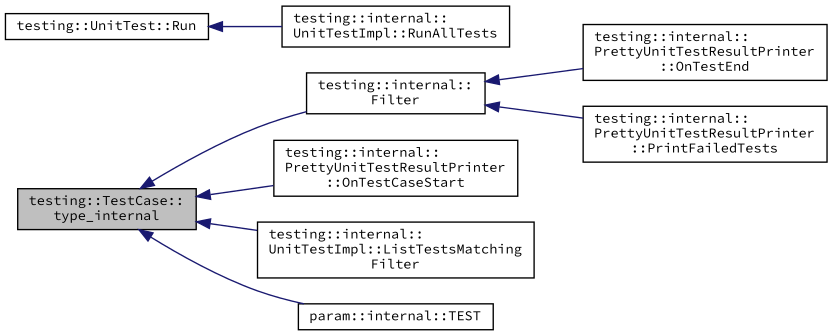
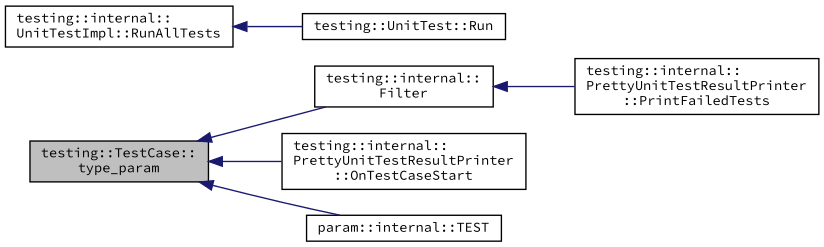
  digraph {
    fontname="Source Code Pro"
    rankdir=LR
    node [color=black fillcolor=white fontname="Source Code Pro" fontsize=10 shape=record style=filled]
    edge [color=midnightblue dir=back fontname="Source Code Pro" fontsize=10 labelfontname=Helvetica labelfontsize=10 style=solid]
-   n1 [fillcolor=grey75 fontcolor=black height=0.2 label="testing::TestCase::\ltype_internal" width=0.4]
+   n1 [fillcolor=grey75 fontcolor=black height=0.2 label="testing::TestCase::\ltype_param" width=0.4]
    n2 [height=0.2 label="testing::internal::\lFilter" width=0.4]
    n3 [height=0.2 label="testing::internal::\lPrettyUnitTestResultPrinter\l::OnTestCaseStart" width=0.4]
-   n4 [height=0.2 label="testing::internal::\lUnitTestImpl::ListTestsMatching\lFilter" width=0.4]
    n5 [height=0.2 label="param::internal::TEST" width=0.4]
-   n6 [height=0.2 label="testing::internal::\lPrettyUnitTestResultPrinter\l::OnTestEnd" width=0.4]
    n7 [height=0.2 label="testing::internal::\lPrettyUnitTestResultPrinter\l::PrintFailedTests" width=0.4]
    n8 [height=0.2 label="testing::internal::\lUnitTestImpl::RunAllTests" width=0.4]
    n9 [height=0.2 label="testing::UnitTest::Run" width=0.4]
    n1 -> n2
    n1 -> n3
-   n1 -> n4
    n1 -> n5
-   n2 -> n6
    n2 -> n7
-   n9 -> n8
+   n8 -> n9
  }
